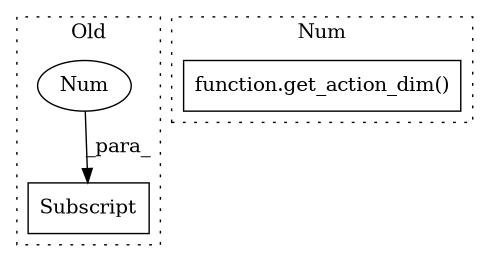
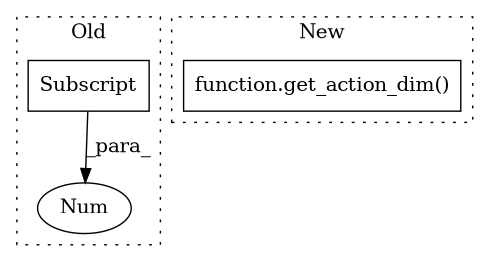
  digraph {
    node [shape=box]
    n1 [a=63 l="26,0" label=Subscript s="10613,0"]
    n2 [a=76 l=1 label=Num s=10637 shape=ellipse]
    n3 [a=75 l="15,1" label="function.get_action_dim()" s="10695,10727"]
    subgraph cluster_1 {
      label=Old
      style=dotted
      n1
      n2
    }
    subgraph cluster_2 {
-     label=Num
+     label=New
      style=dotted
      n3
    }
-   n2 -> n1 [label=_para_]
+   n1 -> n2 [label=_para_]
  }
